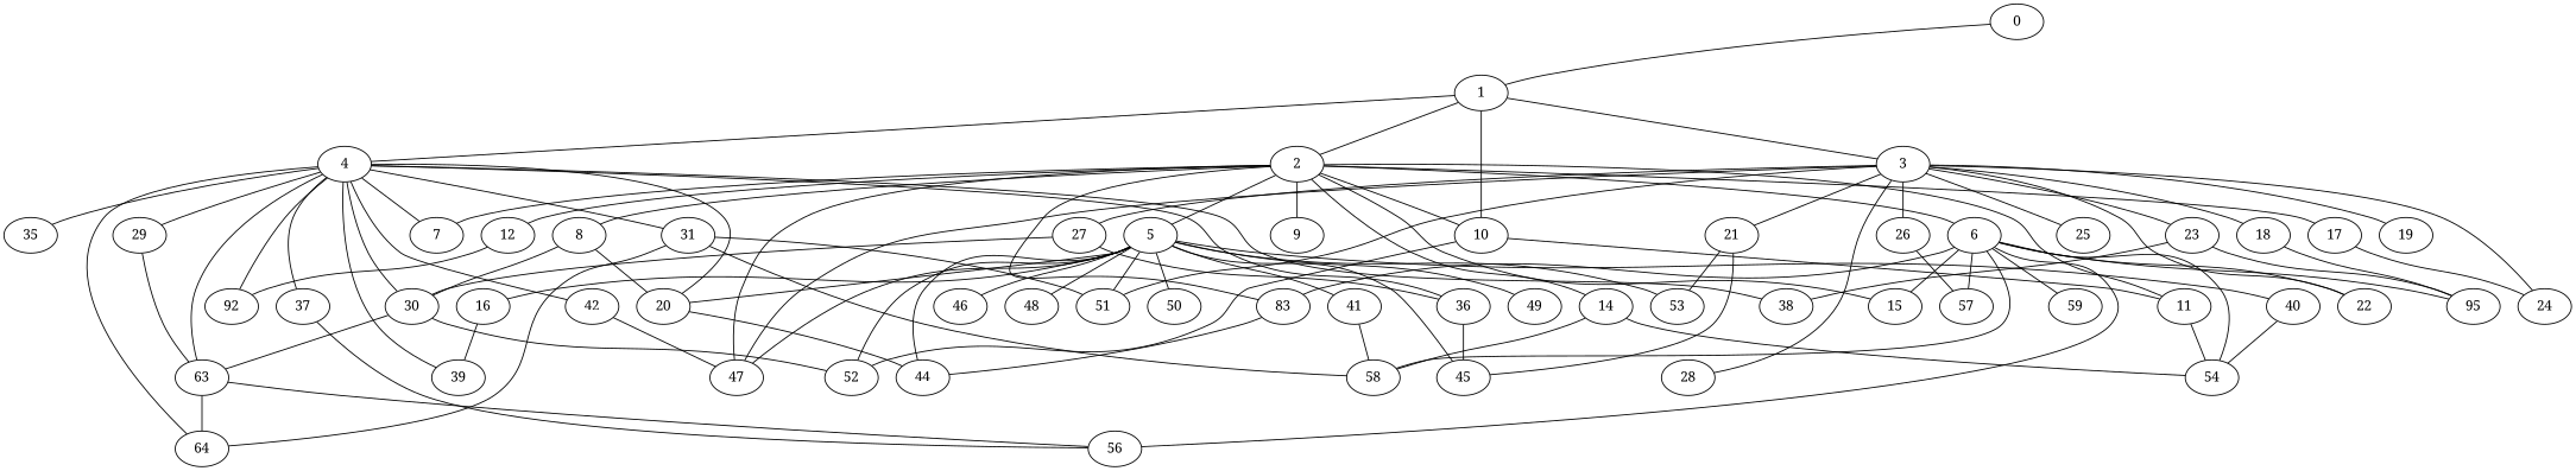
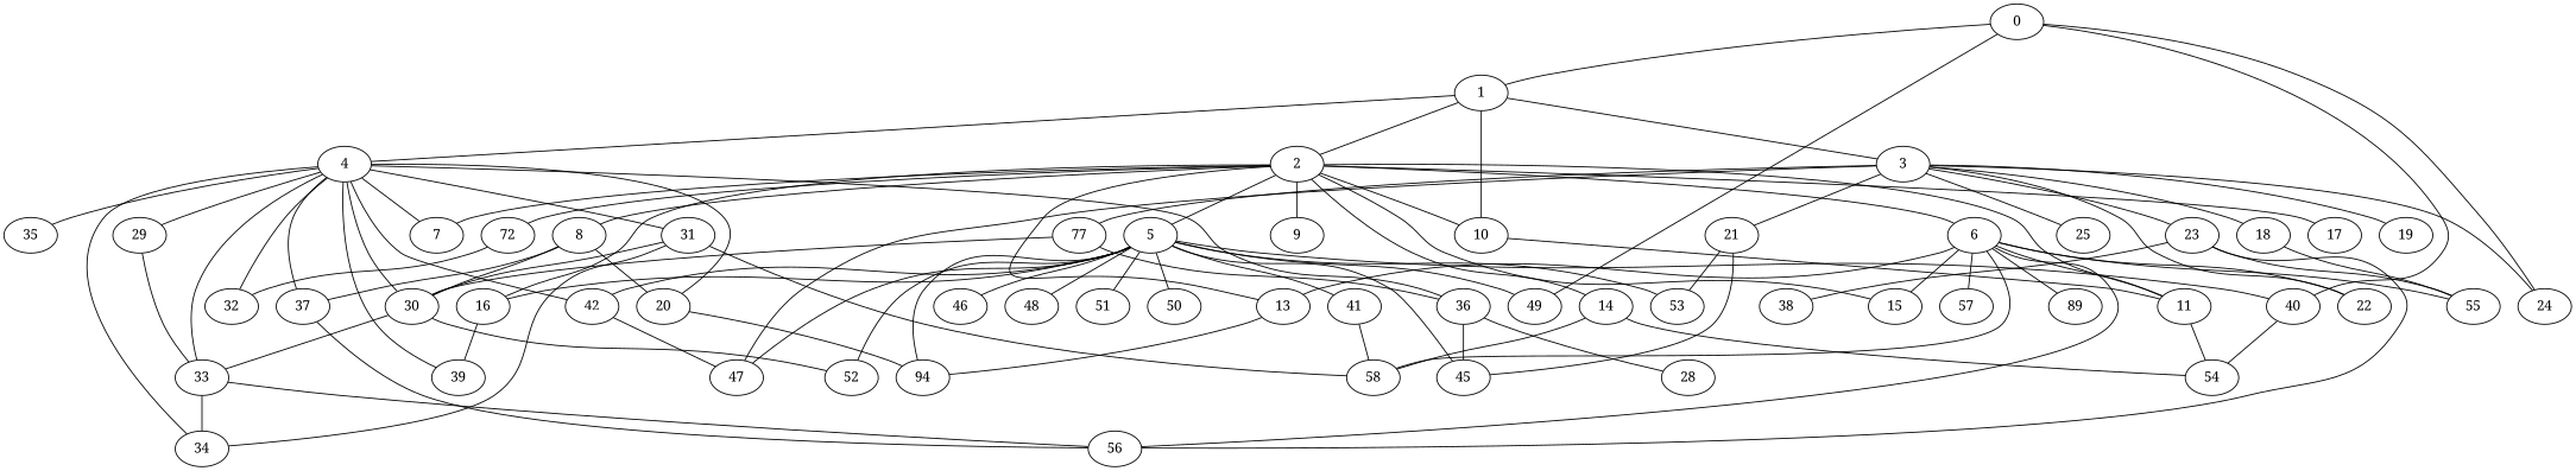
  graph {
    fontname="Noto Serif"
    node [fontname="Noto Serif"]
    edge [fontname="Noto Serif"]
    0
    1
    24
    40
    49
    2
    3
    4
    10
    54
    5
    6
    7
    8
    9
    11
-   12
-   13 [label=83]
+   12 [label=72]
+   13
    14
    15
    16
    17
    18
    19
    21
    22
    23
    25
-   26
-   27
+   27 [label=77]
    28
    51
    47
    20
-   32 [label=92]
-   34 [label=64]
+   32
+   34
    35
    36
    37
    38
-   33 [label=63]
+   33
    39
    29
    30
    31
    42
    52
    41
-   44
+   44 [label=94]
    45
    46
    48
    50
    53
-   55 [label=95]
+   55
    56
    57
    58
-   59
+   59 [label=89]
    0 -- 1
-   17 -- 24
+   0 -- 24
+   0 -- 40
+   0 -- 49
    1 -- 2
    1 -- 3
    1 -- 4
    1 -- 10
    40 -- 54
    2 -- 10
    2 -- 5
    2 -- 6
    2 -- 7
    2 -- 8
    2 -- 9
    2 -- 11
    2 -- 12
    2 -- 13
    2 -- 14
    2 -- 15
-   2 -- 47
+   2 -- 16
    2 -- 17
    3 -- 24
    3 -- 18
    3 -- 19
    3 -- 21
    3 -- 22
    3 -- 23
    3 -- 25
-   3 -- 26
    3 -- 27
-   3 -- 28
-   3 -- 51
+   36 -- 28
    3 -- 47
    4 -- 7
    4 -- 20
    4 -- 32
    4 -- 34
    4 -- 35
    4 -- 36
    4 -- 37
-   4 -- 38
    4 -- 33
    4 -- 39
    4 -- 29
    4 -- 30
    4 -- 31
    4 -- 42
    10 -- 11
-   10 -- 52
    5 -- 40
    5 -- 49
    5 -- 16
    5 -- 51
    5 -- 47
-   5 -- 20
+   5 -- 42
    5 -- 52
    5 -- 41
    5 -- 44
    5 -- 45
    5 -- 46
    5 -- 48
    5 -- 50
    5 -- 53
-   6 -- 54
+   6 -- 11
    6 -- 13
    6 -- 15
    6 -- 22
    6 -- 55
    6 -- 56
    6 -- 57
    6 -- 58
    6 -- 59
    8 -- 20
+   8 -- 37
    8 -- 30
    11 -- 54
    12 -- 32
    13 -- 44
    14 -- 54
    14 -- 58
    16 -- 39
    18 -- 55
    21 -- 45
    21 -- 53
    23 -- 38
    23 -- 55
-   26 -- 57
+   23 -- 56
    27 -- 36
    27 -- 30
    20 -- 44
    36 -- 45
    37 -- 56
    33 -- 34
    33 -- 56
    29 -- 33
    30 -- 33
    30 -- 52
-   31 -- 51
+   31 -- 30
    31 -- 34
    31 -- 58
    42 -- 47
    41 -- 58
  }
